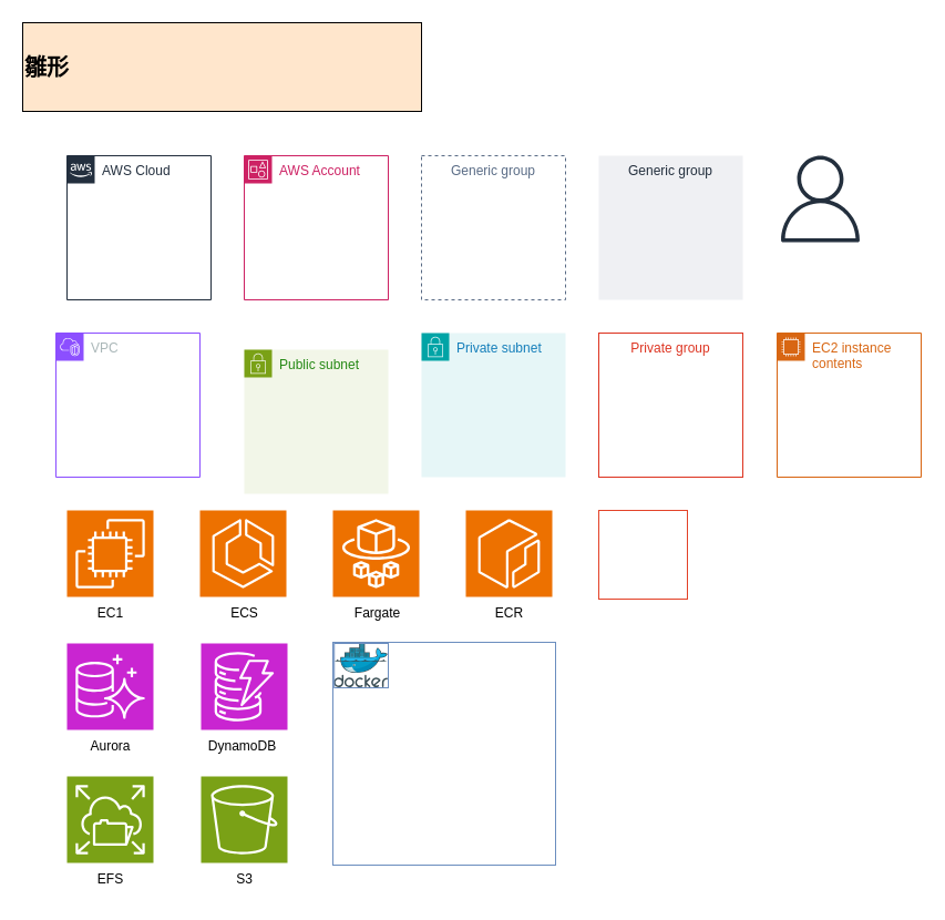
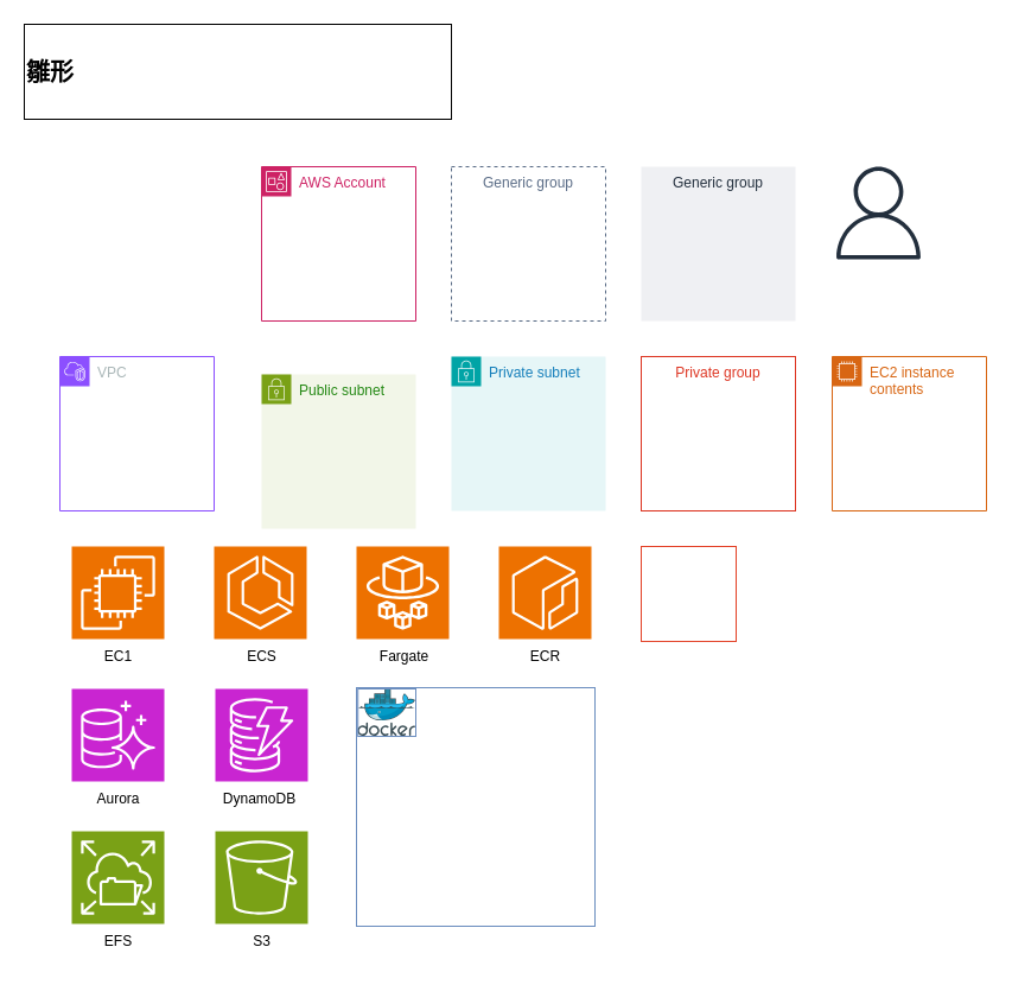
  <mxCell id="0" />
  <mxCell id="1" parent="0" />
- <mxCell id="2" value="&lt;font style=&quot;font-size: 20px;&quot;&gt;&lt;b&gt;雛形&lt;/b&gt;&lt;/font&gt;" style="rounded=0;whiteSpace=wrap;html=1;align=left;fillColor=#ffe6cc;" parent="1" vertex="1"><mxGeometry width="360" height="80" as="geometry" x="20" y="20" /></mxCell>
- <mxCell id="3" value="AWS Cloud" style="points=[[0,0],[0.25,0],[0.5,0],[0.75,0],[1,0],[1,0.25],[1,0.5],[1,0.75],[1,1],[0.75,1],[0.5,1],[0.25,1],[0,1],[0,0.75],[0,0.5],[0,0.25]];outlineConnect=0;gradientColor=none;html=1;whiteSpace=wrap;fontSize=12;fontStyle=0;container=1;pointerEvents=0;collapsible=0;recursiveResize=0;shape=mxgraph.aws4.group;grIcon=mxgraph.aws4.group_aws_cloud_alt;strokeColor=#232F3E;fillColor=none;verticalAlign=top;align=left;spacingLeft=30;fontColor=#232F3E;dashed=0;" parent="1" vertex="1"><mxGeometry x="60" y="140" width="130" height="130" as="geometry" /></mxCell>
+ <mxCell id="2" value="&lt;font style=&quot;font-size: 20px;&quot;&gt;&lt;b&gt;雛形&lt;/b&gt;&lt;/font&gt;" style="rounded=0;whiteSpace=wrap;html=1;align=left;" parent="1" vertex="1"><mxGeometry width="360" height="80" as="geometry" x="20" y="20" /></mxCell>
  <mxCell id="4" value="VPC" style="points=[[0,0],[0.25,0],[0.5,0],[0.75,0],[1,0],[1,0.25],[1,0.5],[1,0.75],[1,1],[0.75,1],[0.5,1],[0.25,1],[0,1],[0,0.75],[0,0.5],[0,0.25]];outlineConnect=0;gradientColor=none;html=1;whiteSpace=wrap;fontSize=12;fontStyle=0;container=1;pointerEvents=0;collapsible=0;recursiveResize=0;shape=mxgraph.aws4.group;grIcon=mxgraph.aws4.group_vpc2;strokeColor=#8C4FFF;fillColor=none;verticalAlign=top;align=left;spacingLeft=30;fontColor=#AAB7B8;dashed=0;" parent="1" vertex="1"><mxGeometry x="50" y="300" width="130" height="130" as="geometry" /></mxCell>
  <mxCell id="5" value="AWS Account" style="points=[[0,0],[0.25,0],[0.5,0],[0.75,0],[1,0],[1,0.25],[1,0.5],[1,0.75],[1,1],[0.75,1],[0.5,1],[0.25,1],[0,1],[0,0.75],[0,0.5],[0,0.25]];outlineConnect=0;gradientColor=none;html=1;whiteSpace=wrap;fontSize=12;fontStyle=0;container=1;pointerEvents=0;collapsible=0;recursiveResize=0;shape=mxgraph.aws4.group;grIcon=mxgraph.aws4.group_account;strokeColor=#CD2264;fillColor=none;verticalAlign=top;align=left;spacingLeft=30;fontColor=#CD2264;dashed=0;" parent="1" vertex="1"><mxGeometry x="220" y="140" width="130" height="130" as="geometry" /></mxCell>
  <mxCell id="6" value="Generic group" style="fillColor=none;strokeColor=#5A6C86;dashed=1;verticalAlign=top;fontStyle=0;fontColor=#5A6C86;whiteSpace=wrap;html=1;" parent="1" vertex="1"><mxGeometry x="380" y="140" width="130" height="130" as="geometry" /></mxCell>
  <mxCell id="7" value="Generic group" style="fillColor=#EFF0F3;strokeColor=none;dashed=0;verticalAlign=top;fontStyle=0;fontColor=#232F3D;whiteSpace=wrap;html=1;" parent="1" vertex="1"><mxGeometry x="540" y="140" width="130" height="130" as="geometry" /></mxCell>
  <mxCell id="8" value="Public subnet" style="points=[[0,0],[0.25,0],[0.5,0],[0.75,0],[1,0],[1,0.25],[1,0.5],[1,0.75],[1,1],[0.75,1],[0.5,1],[0.25,1],[0,1],[0,0.75],[0,0.5],[0,0.25]];outlineConnect=0;gradientColor=none;html=1;whiteSpace=wrap;fontSize=12;fontStyle=0;container=1;pointerEvents=0;collapsible=0;recursiveResize=0;shape=mxgraph.aws4.group;grIcon=mxgraph.aws4.group_security_group;grStroke=0;strokeColor=#7AA116;fillColor=#F2F6E8;verticalAlign=top;align=left;spacingLeft=30;fontColor=#248814;dashed=0;" parent="1" vertex="1"><mxGeometry x="220" y="315" width="130" height="130" as="geometry" /></mxCell>
  <mxCell id="9" value="Private subnet" style="points=[[0,0],[0.25,0],[0.5,0],[0.75,0],[1,0],[1,0.25],[1,0.5],[1,0.75],[1,1],[0.75,1],[0.5,1],[0.25,1],[0,1],[0,0.75],[0,0.5],[0,0.25]];outlineConnect=0;gradientColor=none;html=1;whiteSpace=wrap;fontSize=12;fontStyle=0;container=1;pointerEvents=0;collapsible=0;recursiveResize=0;shape=mxgraph.aws4.group;grIcon=mxgraph.aws4.group_security_group;grStroke=0;strokeColor=#00A4A6;fillColor=#E6F6F7;verticalAlign=top;align=left;spacingLeft=30;fontColor=#147EBA;dashed=0;" parent="1" vertex="1"><mxGeometry x="380" y="300" width="130" height="130" as="geometry" /></mxCell>
  <mxCell id="10" value="" style="sketch=0;points=[[0,0,0],[0.25,0,0],[0.5,0,0],[0.75,0,0],[1,0,0],[0,1,0],[0.25,1,0],[0.5,1,0],[0.75,1,0],[1,1,0],[0,0.25,0],[0,0.5,0],[0,0.75,0],[1,0.25,0],[1,0.5,0],[1,0.75,0]];outlineConnect=0;fontColor=#232F3E;fillColor=#7AA116;strokeColor=#ffffff;dashed=0;verticalLabelPosition=bottom;verticalAlign=top;align=center;html=1;fontSize=12;fontStyle=0;aspect=fixed;shape=mxgraph.aws4.resourceIcon;resIcon=mxgraph.aws4.s3;" parent="1" vertex="1"><mxGeometry x="181" y="700" width="78" height="78" as="geometry" /></mxCell>
  <mxCell id="11" value="S3" style="text;html=1;align=center;verticalAlign=middle;resizable=0;points=[];autosize=1;strokeColor=none;fillColor=none;" parent="1" vertex="1"><mxGeometry x="200" y="778" width="40" height="30" as="geometry" /></mxCell>
  <mxCell id="12" value="" style="sketch=0;points=[[0,0,0],[0.25,0,0],[0.5,0,0],[0.75,0,0],[1,0,0],[0,1,0],[0.25,1,0],[0.5,1,0],[0.75,1,0],[1,1,0],[0,0.25,0],[0,0.5,0],[0,0.75,0],[1,0.25,0],[1,0.5,0],[1,0.75,0]];outlineConnect=0;fontColor=#232F3E;fillColor=#ED7100;strokeColor=#ffffff;dashed=0;verticalLabelPosition=bottom;verticalAlign=top;align=center;html=1;fontSize=12;fontStyle=0;aspect=fixed;shape=mxgraph.aws4.resourceIcon;resIcon=mxgraph.aws4.ec2;" parent="1" vertex="1"><mxGeometry x="60" y="460" width="78" height="78" as="geometry" /></mxCell>
  <mxCell id="13" value="EC1" style="text;html=1;align=center;verticalAlign=middle;resizable=0;points=[];autosize=1;strokeColor=none;fillColor=none;" parent="1" vertex="1"><mxGeometry x="74" y="538" width="50" height="30" as="geometry" /></mxCell>
  <mxCell id="14" value="" style="sketch=0;points=[[0,0,0],[0.25,0,0],[0.5,0,0],[0.75,0,0],[1,0,0],[0,1,0],[0.25,1,0],[0.5,1,0],[0.75,1,0],[1,1,0],[0,0.25,0],[0,0.5,0],[0,0.75,0],[1,0.25,0],[1,0.5,0],[1,0.75,0]];outlineConnect=0;fontColor=#232F3E;fillColor=#ED7100;strokeColor=#ffffff;dashed=0;verticalLabelPosition=bottom;verticalAlign=top;align=center;html=1;fontSize=12;fontStyle=0;aspect=fixed;shape=mxgraph.aws4.resourceIcon;resIcon=mxgraph.aws4.fargate;" parent="1" vertex="1"><mxGeometry x="300" y="460" width="78" height="78" as="geometry" /></mxCell>
  <mxCell id="15" value="" style="sketch=0;points=[[0,0,0],[0.25,0,0],[0.5,0,0],[0.75,0,0],[1,0,0],[0,1,0],[0.25,1,0],[0.5,1,0],[0.75,1,0],[1,1,0],[0,0.25,0],[0,0.5,0],[0,0.75,0],[1,0.25,0],[1,0.5,0],[1,0.75,0]];outlineConnect=0;fontColor=#232F3E;fillColor=#ED7100;strokeColor=#ffffff;dashed=0;verticalLabelPosition=bottom;verticalAlign=top;align=center;html=1;fontSize=12;fontStyle=0;aspect=fixed;shape=mxgraph.aws4.resourceIcon;resIcon=mxgraph.aws4.ecs;" parent="1" vertex="1"><mxGeometry x="180" y="460" width="78" height="78" as="geometry" /></mxCell>
  <mxCell id="16" value="ECS" style="text;html=1;align=center;verticalAlign=middle;resizable=0;points=[];autosize=1;strokeColor=none;fillColor=none;" parent="1" vertex="1"><mxGeometry x="195" y="538" width="50" height="30" as="geometry" /></mxCell>
  <mxCell id="17" value="Fargate" style="text;html=1;align=center;verticalAlign=middle;resizable=0;points=[];autosize=1;strokeColor=none;fillColor=none;" parent="1" vertex="1"><mxGeometry x="310" y="538" width="60" height="30" as="geometry" /></mxCell>
  <mxCell id="18" value="" style="sketch=0;points=[[0,0,0],[0.25,0,0],[0.5,0,0],[0.75,0,0],[1,0,0],[0,1,0],[0.25,1,0],[0.5,1,0],[0.75,1,0],[1,1,0],[0,0.25,0],[0,0.5,0],[0,0.75,0],[1,0.25,0],[1,0.5,0],[1,0.75,0]];outlineConnect=0;fontColor=#232F3E;fillColor=#ED7100;strokeColor=#ffffff;dashed=0;verticalLabelPosition=bottom;verticalAlign=top;align=center;html=1;fontSize=12;fontStyle=0;aspect=fixed;shape=mxgraph.aws4.resourceIcon;resIcon=mxgraph.aws4.ecr;" parent="1" vertex="1"><mxGeometry x="420" y="460" width="78" height="78" as="geometry" /></mxCell>
  <mxCell id="19" value="ECR" style="text;html=1;align=center;verticalAlign=middle;resizable=0;points=[];autosize=1;strokeColor=none;fillColor=none;" parent="1" vertex="1"><mxGeometry x="434" y="538" width="50" height="30" as="geometry" /></mxCell>
  <mxCell id="20" value="" style="sketch=0;points=[[0,0,0],[0.25,0,0],[0.5,0,0],[0.75,0,0],[1,0,0],[0,1,0],[0.25,1,0],[0.5,1,0],[0.75,1,0],[1,1,0],[0,0.25,0],[0,0.5,0],[0,0.75,0],[1,0.25,0],[1,0.5,0],[1,0.75,0]];outlineConnect=0;fontColor=#232F3E;fillColor=#C925D1;strokeColor=#ffffff;dashed=0;verticalLabelPosition=bottom;verticalAlign=top;align=center;html=1;fontSize=12;fontStyle=0;aspect=fixed;shape=mxgraph.aws4.resourceIcon;resIcon=mxgraph.aws4.aurora;" parent="1" vertex="1"><mxGeometry x="60" y="580" width="78" height="78" as="geometry" /></mxCell>
  <mxCell id="21" value="Aurora" style="text;html=1;align=center;verticalAlign=middle;resizable=0;points=[];autosize=1;strokeColor=none;fillColor=none;" parent="1" vertex="1"><mxGeometry x="69" y="658" width="60" height="30" as="geometry" /></mxCell>
  <mxCell id="22" value="" style="sketch=0;points=[[0,0,0],[0.25,0,0],[0.5,0,0],[0.75,0,0],[1,0,0],[0,1,0],[0.25,1,0],[0.5,1,0],[0.75,1,0],[1,1,0],[0,0.25,0],[0,0.5,0],[0,0.75,0],[1,0.25,0],[1,0.5,0],[1,0.75,0]];outlineConnect=0;fontColor=#232F3E;fillColor=#C925D1;strokeColor=#ffffff;dashed=0;verticalLabelPosition=bottom;verticalAlign=top;align=center;html=1;fontSize=12;fontStyle=0;aspect=fixed;shape=mxgraph.aws4.resourceIcon;resIcon=mxgraph.aws4.dynamodb;" parent="1" vertex="1"><mxGeometry x="181" y="580" width="78" height="78" as="geometry" /></mxCell>
  <mxCell id="23" value="DynamoDB" style="text;html=1;align=center;verticalAlign=middle;resizable=0;points=[];autosize=1;strokeColor=none;fillColor=none;" parent="1" vertex="1"><mxGeometry x="178" y="658" width="80" height="30" as="geometry" /></mxCell>
  <mxCell id="24" value="" style="sketch=0;points=[[0,0,0],[0.25,0,0],[0.5,0,0],[0.75,0,0],[1,0,0],[0,1,0],[0.25,1,0],[0.5,1,0],[0.75,1,0],[1,1,0],[0,0.25,0],[0,0.5,0],[0,0.75,0],[1,0.25,0],[1,0.5,0],[1,0.75,0]];outlineConnect=0;fontColor=#232F3E;fillColor=#7AA116;strokeColor=#ffffff;dashed=0;verticalLabelPosition=bottom;verticalAlign=top;align=center;html=1;fontSize=12;fontStyle=0;aspect=fixed;shape=mxgraph.aws4.resourceIcon;resIcon=mxgraph.aws4.elastic_file_system;" parent="1" vertex="1"><mxGeometry x="60" y="700" width="78" height="78" as="geometry" /></mxCell>
  <mxCell id="25" value="EFS" style="text;html=1;align=center;verticalAlign=middle;resizable=0;points=[];autosize=1;strokeColor=none;fillColor=none;" parent="1" vertex="1"><mxGeometry x="74" y="778" width="50" height="30" as="geometry" /></mxCell>
  <mxCell id="26" value="Private group" style="fillColor=none;strokeColor=#DD3522;verticalAlign=top;fontStyle=0;fontColor=#DD3522;whiteSpace=wrap;html=1;" parent="1" vertex="1"><mxGeometry x="540" y="300" width="130" height="130" as="geometry" /></mxCell>
  <mxCell id="27" value="" style="shape=image;verticalLabelPosition=bottom;labelBackgroundColor=default;verticalAlign=top;aspect=fixed;imageAspect=0;image=https://images.ctfassets.net/xz1dnu24egyd/BF3Is11sgOFj9mNLmRvJg/c16e6cb489c9c6c96c1af4d596fb73b3/gitlab-logo-500.jpg;imageBackground=default;" parent="1" vertex="1"><mxGeometry x="660" y="460" width="41" height="41" as="geometry" /></mxCell>
  <mxCell id="28" value="" style="shape=image;verticalLabelPosition=bottom;labelBackgroundColor=default;verticalAlign=top;aspect=fixed;imageAspect=0;image=https://images.ctfassets.net/xz1dnu24egyd/BF3Is11sgOFj9mNLmRvJg/c16e6cb489c9c6c96c1af4d596fb73b3/gitlab-logo-500.jpg;imageBackground=#FFFFFF;imageBorder=#e34329;" parent="1" vertex="1"><mxGeometry x="540" y="460" width="80" height="80" as="geometry" /></mxCell>
  <mxCell id="29" value="" style="sketch=0;outlineConnect=0;fontColor=#232F3E;gradientColor=none;fillColor=#232F3D;strokeColor=none;dashed=0;verticalLabelPosition=bottom;verticalAlign=top;align=center;html=1;fontSize=12;fontStyle=0;aspect=fixed;pointerEvents=1;shape=mxgraph.aws4.user;" parent="1" vertex="1"><mxGeometry x="701" y="140" width="78" height="78" as="geometry" /></mxCell>
  <mxCell id="30" value="EC2 instance contents" style="points=[[0,0],[0.25,0],[0.5,0],[0.75,0],[1,0],[1,0.25],[1,0.5],[1,0.75],[1,1],[0.75,1],[0.5,1],[0.25,1],[0,1],[0,0.75],[0,0.5],[0,0.25]];outlineConnect=0;gradientColor=none;html=1;whiteSpace=wrap;fontSize=12;fontStyle=0;container=1;pointerEvents=0;collapsible=0;recursiveResize=0;shape=mxgraph.aws4.group;grIcon=mxgraph.aws4.group_ec2_instance_contents;strokeColor=#D86613;fillColor=none;verticalAlign=top;align=left;spacingLeft=30;fontColor=#D86613;dashed=0;" parent="1" vertex="1"><mxGeometry x="701" y="300" width="130" height="130" as="geometry" /></mxCell>
  <mxCell id="31" value="" style="whiteSpace=wrap;html=1;aspect=fixed;fillColor=none;strokeColor=#6c8ebf;" vertex="1" parent="1"><mxGeometry x="300" y="579" width="201" height="201" as="geometry" /></mxCell>
  <mxCell id="32" value="" style="image;sketch=0;aspect=fixed;html=1;points=[];align=center;fontSize=12;image=img/lib/mscae/Docker.svg;imageBorder=#6c8ebf;" vertex="1" parent="1"><mxGeometry x="301.22" y="580" width="48.78" height="40" as="geometry" /></mxCell>
